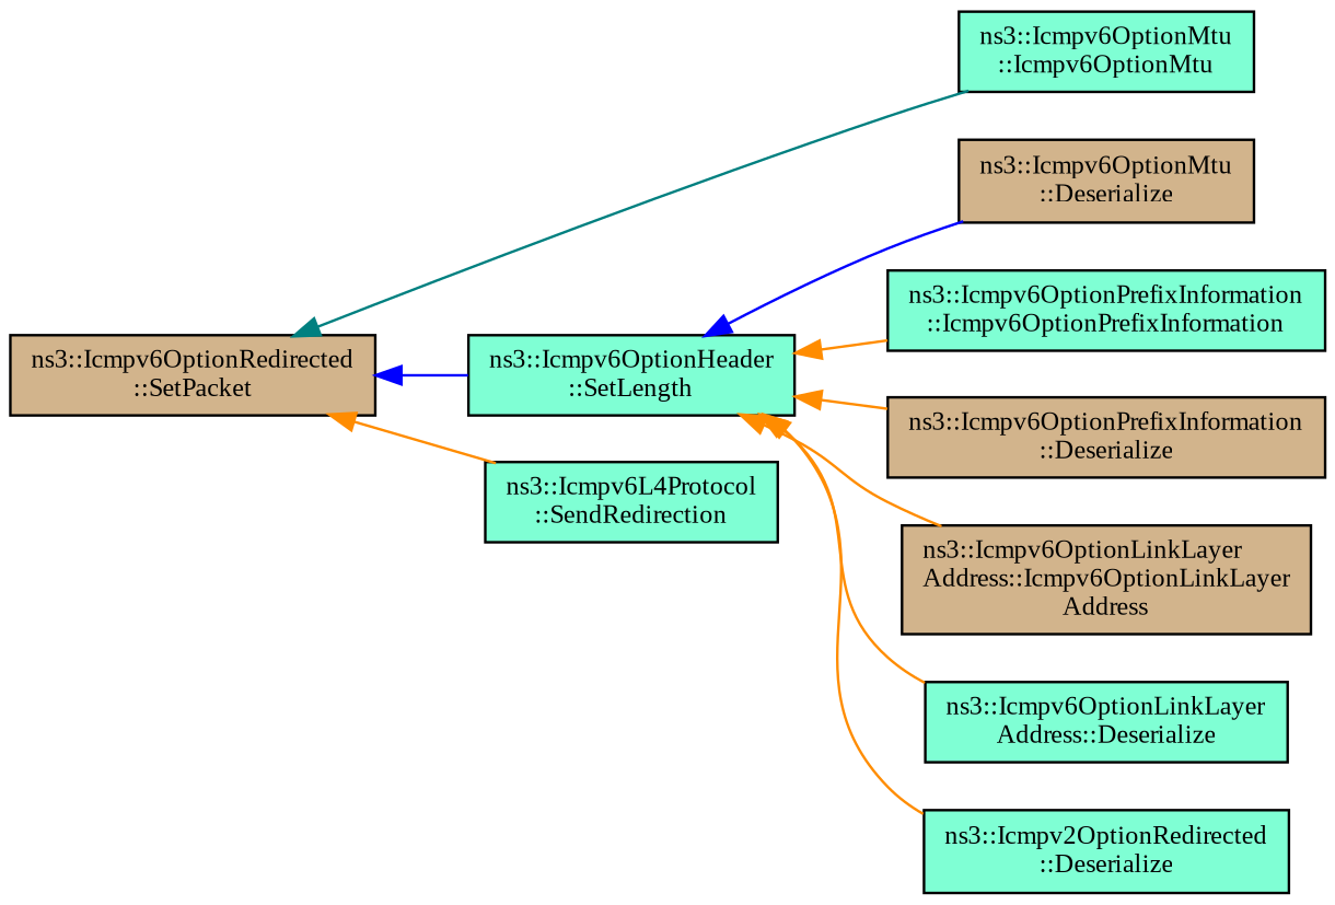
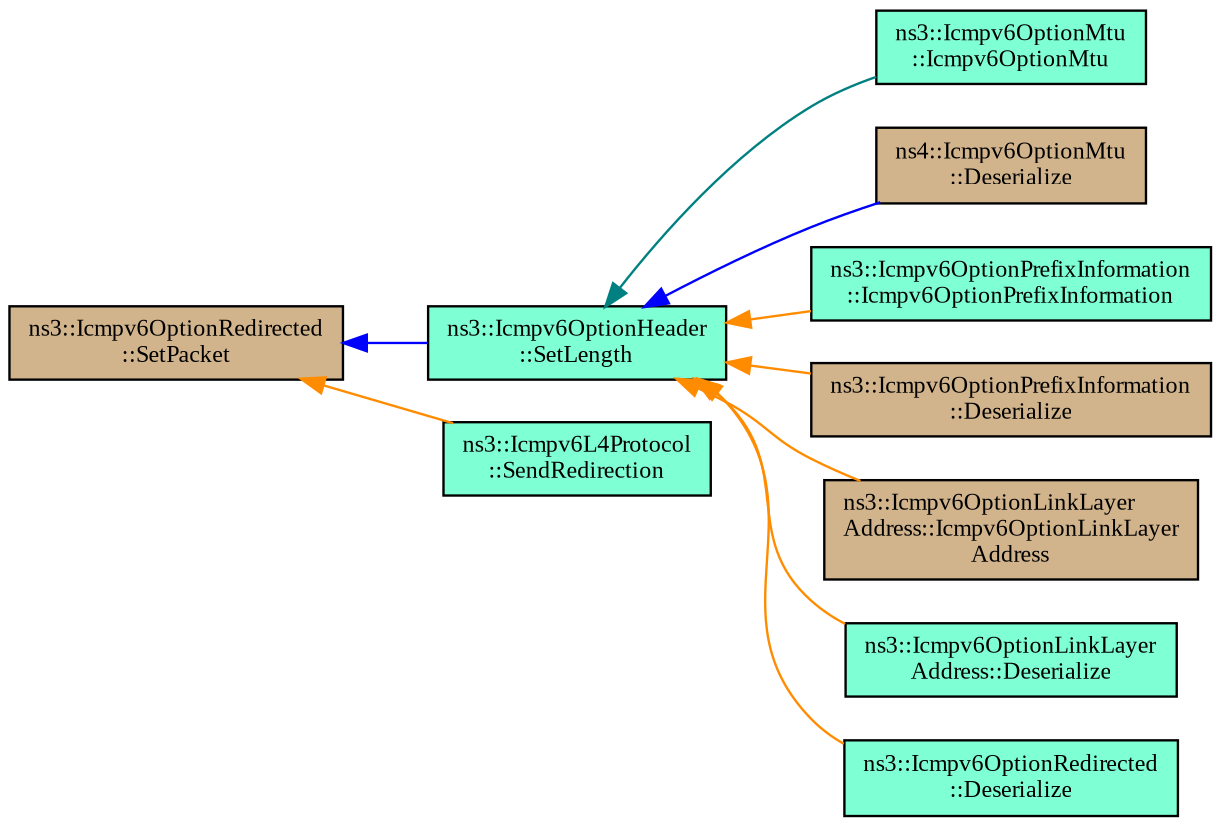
  digraph {
    fontname="Liberation Serif"
    rankdir=LR
    node [color=black fillcolor=aquamarine fontname="Liberation Serif" fontsize=10 shape=record style=filled]
    edge [color=darkorange dir=back fontname="Liberation Serif" fontsize=10 labelfontname=Helvetica labelfontsize=10 style=solid]
    n1 [fontcolor=black height=0.2 label="ns3::Icmpv6OptionHeader\l::SetLength" width=0.4]
    n2 [height=0.2 label="ns3::Icmpv6OptionMtu\l::Icmpv6OptionMtu" width=0.4]
-   n3 [fillcolor=tan height=0.2 label="ns3::Icmpv6OptionMtu\l::Deserialize" width=0.4]
+   n3 [fillcolor=tan height=0.2 label="ns4::Icmpv6OptionMtu\l::Deserialize" width=0.4]
    n4 [height=0.2 label="ns3::Icmpv6OptionPrefixInformation\l::Icmpv6OptionPrefixInformation" width=0.4]
    n5 [fillcolor=tan height=0.2 label="ns3::Icmpv6OptionPrefixInformation\l::Deserialize" width=0.4]
    n6 [fillcolor=tan height=0.2 label="ns3::Icmpv6OptionLinkLayer\lAddress::Icmpv6OptionLinkLayer\lAddress" width=0.4]
    n7 [height=0.2 label="ns3::Icmpv6OptionLinkLayer\lAddress::Deserialize" width=0.4]
-   n8 [height=0.2 label="ns3::Icmpv2OptionRedirected\l::Deserialize" width=0.4]
+   n8 [height=0.2 label="ns3::Icmpv6OptionRedirected\l::Deserialize" width=0.4]
    n9 [fillcolor=tan height=0.2 label="ns3::Icmpv6OptionRedirected\l::SetPacket" width=0.4]
    n10 [height=0.2 label="ns3::Icmpv6L4Protocol\l::SendRedirection" width=0.4]
-   n9 -> n2 [color=teal]
+   n1 -> n2 [color=teal]
    n1 -> n3 [color=blue]
    n1 -> n4
    n1 -> n5
    n1 -> n6
    n1 -> n7
    n1 -> n8
    n9 -> n1 [color=blue]
    n9 -> n10
  }
